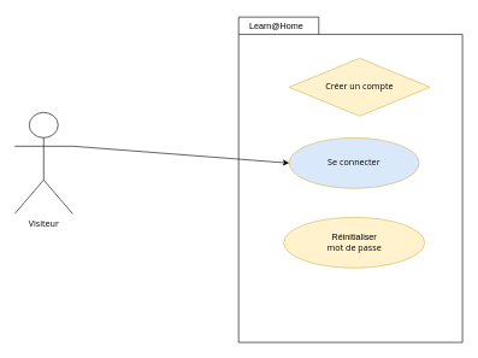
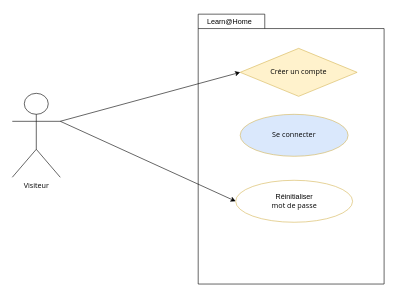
  <mxCell id="0" />
  <mxCell id="1" parent="0" />
  <mxCell id="2" value="" style="group" parent="1" vertex="1" connectable="0"><mxGeometry x="330" y="20" width="310" height="453" as="geometry" /></mxCell>
  <mxCell id="3" value="" style="shape=folder;fontStyle=1;spacingTop=10;tabWidth=111;tabHeight=24;tabPosition=left;html=1;align=left;verticalAlign=top;" parent="2" vertex="1"><mxGeometry y="3" width="310" height="450" as="geometry" /></mxCell>
  <mxCell id="4" value="&lt;font face=&quot;Helvetica, VP Default&quot;&gt;&lt;span style=&quot;font-size: 12px;&quot;&gt;Learn@Home&lt;/span&gt;&lt;/font&gt;" style="text;html=1;strokeColor=none;fillColor=none;align=left;verticalAlign=middle;whiteSpace=wrap;rounded=0;fontFamily=Open Sans;fontSource=https%3A%2F%2Ffonts.googleapis.com%2Fcss%3Ffamily%3DOpen%2BSans;fontSize=14;" parent="2" vertex="1"><mxGeometry x="13" width="97" height="30" as="geometry" /></mxCell>
  <mxCell id="5" value="Créer un compte" style="rhombus;whiteSpace=wrap;html=1;fontFamily=Open Sans;verticalAlign=middle;fontSource=https%3A%2F%2Ffonts.googleapis.com%2Fcss%3Ffamily%3DOpen%2BSans;fillColor=#fff2cc;strokeColor=#d6b656;" parent="2" vertex="1"><mxGeometry x="70" y="60" width="195" height="80" as="geometry" /></mxCell>
  <mxCell id="6" value="Se connecter" style="ellipse;whiteSpace=wrap;html=1;fontFamily=Open Sans;verticalAlign=middle;fontSource=https%3A%2F%2Ffonts.googleapis.com%2Fcss%3Ffamily%3DOpen%2BSans;fillColor=#dae8fc;strokeColor=#d6b656;" parent="2" vertex="1"><mxGeometry x="70" y="170" width="180" height="70" as="geometry" /></mxCell>
- <mxCell id="7" value="&lt;span id=&quot;docs-internal-guid-87a97179-7fff-c479-6de7-f2c82aa91268&quot;&gt;&lt;span style=&quot;font-size: 9pt ; font-family: &amp;#34;arial&amp;#34; ; background-color: transparent ; vertical-align: baseline&quot;&gt;Réinitialiser&lt;/span&gt;&lt;/span&gt;&lt;br&gt;mot de passe" style="ellipse;whiteSpace=wrap;html=1;fontFamily=Open Sans;verticalAlign=middle;fontSource=https%3A%2F%2Ffonts.googleapis.com%2Fcss%3Ffamily%3DOpen%2BSans;fillColor=#fff2cc;strokeColor=#d6b656;" parent="2" vertex="1"><mxGeometry x="62.5" y="280" width="195" height="70" as="geometry" /></mxCell>
- <mxCell id="10" value="" style="endArrow=classic;html=1;rounded=0;fontSize=18;entryX=0;entryY=0.5;entryDx=0;entryDy=0;exitX=1;exitY=0.333;exitDx=0;exitDy=0;exitPerimeter=0;" parent="1" source="11" target="6" edge="1"><mxGeometry width="50" height="50" relative="1" as="geometry"><mxPoint x="160" y="240" as="sourcePoint" /><mxPoint x="404" y="210" as="targetPoint" /></mxGeometry></mxCell>
+ <mxCell id="7" value="&lt;span id=&quot;docs-internal-guid-87a97179-7fff-c479-6de7-f2c82aa91268&quot;&gt;&lt;span style=&quot;font-size: 9pt ; font-family: &amp;#34;arial&amp;#34; ; background-color: transparent ; vertical-align: baseline&quot;&gt;Réinitialiser&lt;/span&gt;&lt;/span&gt;&lt;br&gt;mot de passe" style="ellipse;whiteSpace=wrap;html=1;fontFamily=Open Sans;verticalAlign=middle;fontSource=https%3A%2F%2Ffonts.googleapis.com%2Fcss%3Ffamily%3DOpen%2BSans;fillColor=#ffffff;strokeColor=#d6b656;" parent="2" vertex="1"><mxGeometry x="62.5" y="280" width="195" height="70" as="geometry" /></mxCell>
+ <mxCell id="8" value="" style="endArrow=classic;html=1;rounded=0;fontSize=18;entryX=0;entryY=0.5;entryDx=0;entryDy=0;exitX=1;exitY=0.333;exitDx=0;exitDy=0;exitPerimeter=0;" parent="1" source="11" target="5" edge="1"><mxGeometry width="50" height="50" relative="1" as="geometry"><mxPoint x="160" y="240" as="sourcePoint" /><mxPoint x="640" y="370" as="targetPoint" /></mxGeometry></mxCell>
+ <mxCell id="9" value="" style="endArrow=classic;html=1;rounded=0;fontSize=18;entryX=0;entryY=0.5;entryDx=0;entryDy=0;exitX=1;exitY=0.333;exitDx=0;exitDy=0;exitPerimeter=0;" parent="1" source="11" target="7" edge="1"><mxGeometry width="50" height="50" relative="1" as="geometry"><mxPoint x="160" y="240" as="sourcePoint" /><mxPoint x="394" y="200" as="targetPoint" /></mxGeometry></mxCell>
  <mxCell id="11" value="Visiteur" style="shape=umlActor;verticalLabelPosition=bottom;verticalAlign=top;html=1;outlineConnect=0;fontFamily=Open Sans;fontSource=https%3A%2F%2Ffonts.googleapis.com%2Fcss%3Ffamily%3DOpen%2BSans;" parent="1" vertex="1"><mxGeometry x="20" y="155" width="80" height="140" as="geometry" /></mxCell>
